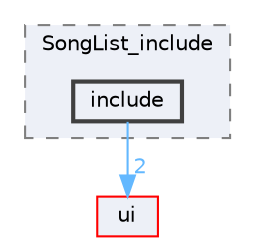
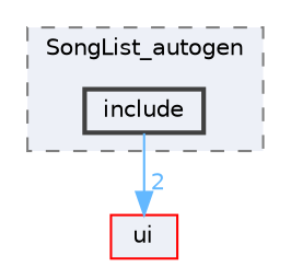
  digraph {
    compound=true
    node [fillcolor="#edf0f7" fontname=Helvetica fontsize=10 shape=box]
    n1 [color=grey25 height=0.2 label=include style="filled,bold" width=0.4]
    n2 [color=red height=0.2 label=ui style=filled width=0.4]
    subgraph cluster_1 {
      bgcolor="#edf0f7"
      fontname=Helvetica
      fontsize=10
-     label=SongList_include
+     label=SongList_autogen
      pencolor=grey50
      style="filled,dashed"
      n1
    }
    n1 -> n2 [color=steelblue1 fontcolor=steelblue1 fontname=Helvetica fontsize=10 headlabel=2 labeldistance=1.5 labelfontname=Helvetica labelfontsize=10]
  }
